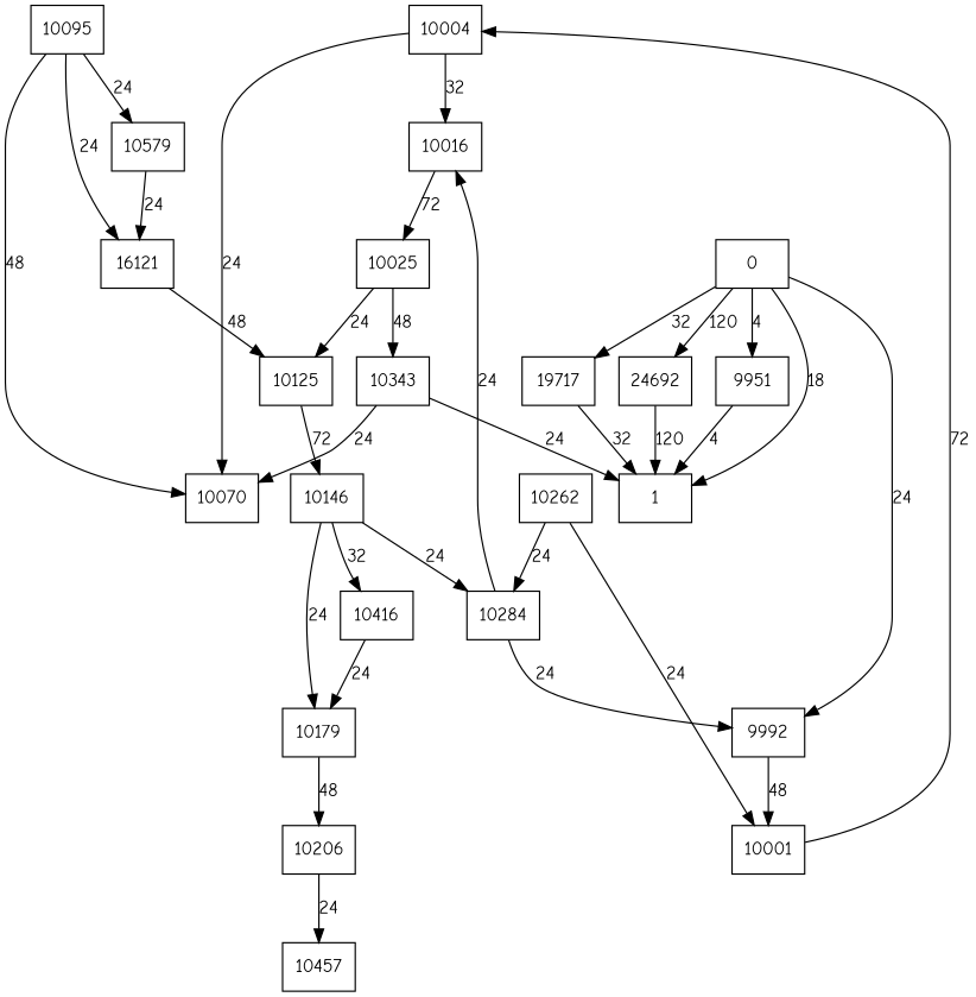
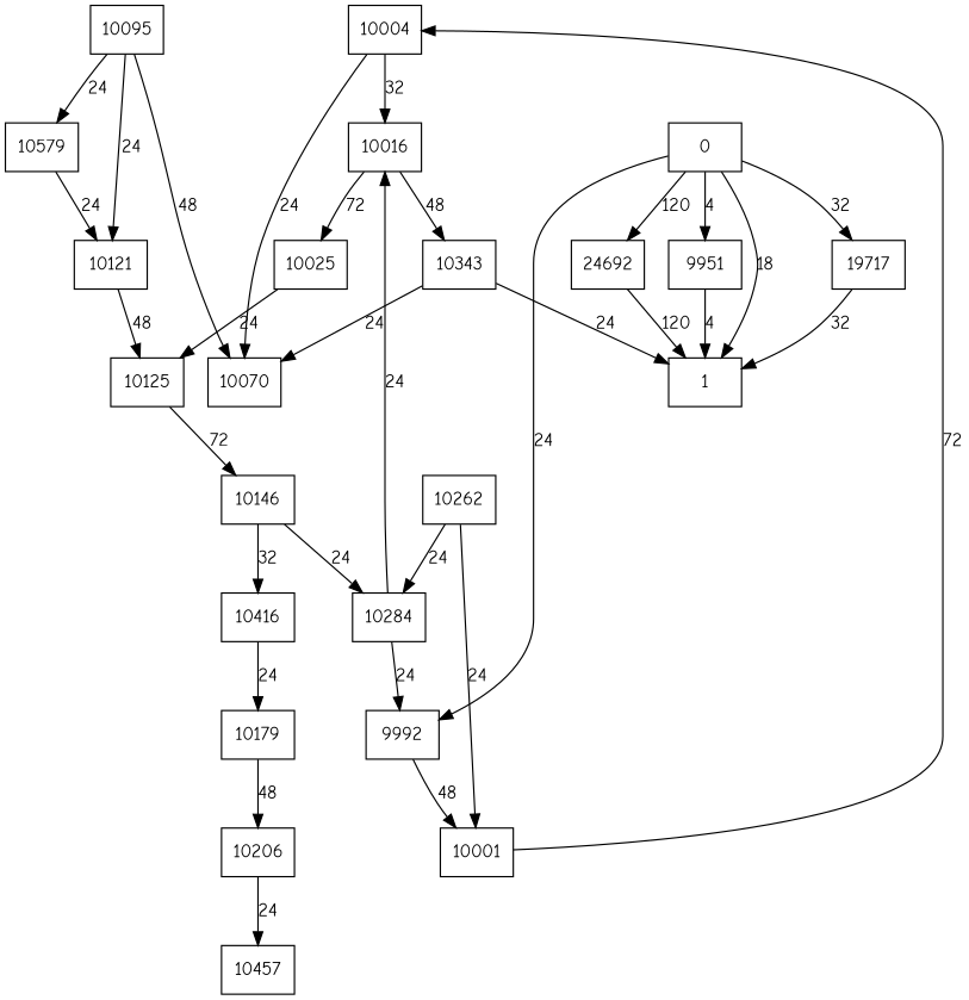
  digraph {
    fontname="Comic Neue"
    rankdir=TB
    node [fontname="Comic Neue" shape=rectangle]
    edge [fontname="Comic Neue"]
    9951
    1
    9992
    10001
    10004
    10016
    10070
    10025
    n9 [label=10343]
    10125
    10095
-   10121 [label=16121]
+   10121
    10579
    10146
    10179
    10416
    10284
    10206
    10457
    10262
    19717
    24692
    0
    9951 -> 1 [label=4]
    9992 -> 10001 [label=48]
    10001 -> 10004 [label=72]
    10004 -> 10016 [label=32]
    10004 -> 10070 [label=24]
    10016 -> 10025 [label=72]
-   10025 -> n9 [label=48]
+   10016 -> n9 [label=48]
    10025 -> 10125 [label=24]
    n9 -> 1 [label=24]
    n9 -> 10070 [label=24]
    10125 -> 10146 [label=72]
    10095 -> 10070 [label=48]
    10095 -> 10121 [label=24]
    10095 -> 10579 [label=24]
    10121 -> 10125 [label=48]
    10579 -> 10121 [label=24]
-   10146 -> 10179 [label=24]
    10146 -> 10416 [label=32]
    10146 -> 10284 [label=24]
    10179 -> 10206 [label=48]
    10416 -> 10179 [label=24]
    10284 -> 9992 [label=24]
    10284 -> 10016 [label=24]
    10206 -> 10457 [label=24]
    10262 -> 10001 [label=24]
    10262 -> 10284 [label=24]
    19717 -> 1 [label=32]
    24692 -> 1 [label=120]
    0 -> 9951 [label=4]
    0 -> 1 [label=18]
    0 -> 9992 [label=24]
    0 -> 19717 [label=32]
    0 -> 24692 [label=120]
  }
